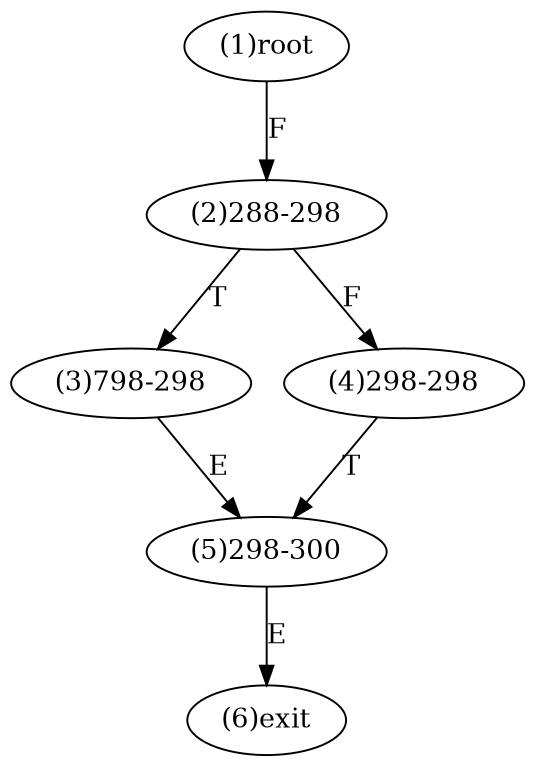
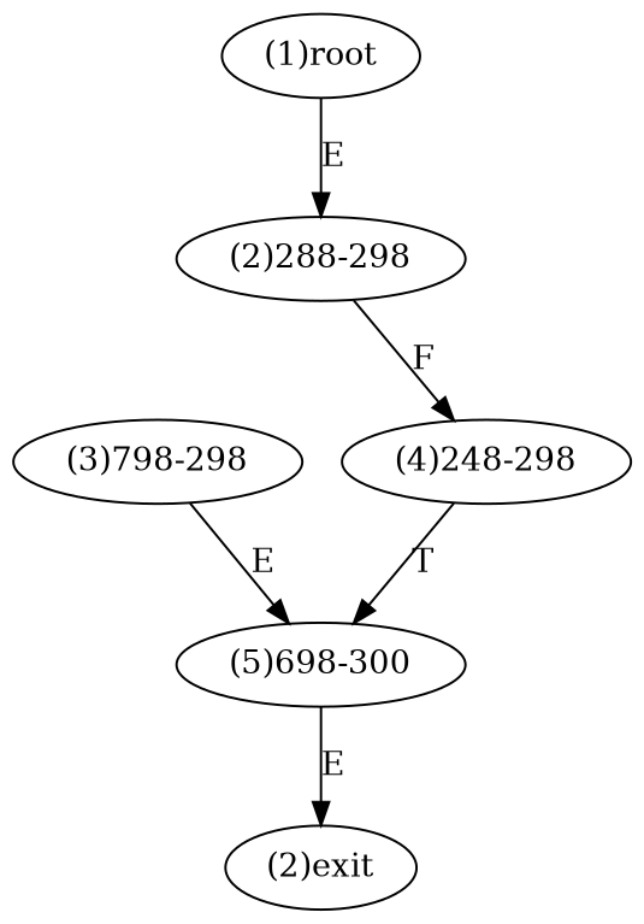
  digraph {
    n1 [label="(1)root"]
    n2 [label="(2)288-298"]
    n3 [label="(3)798-298"]
-   n4 [label="(4)298-298"]
-   n5 [label="(5)298-300"]
-   n6 [label="(6)exit"]
-   n1 -> n2 [label=F]
-   n2 -> n3 [label=T]
+   n4 [label="(4)248-298"]
+   n5 [label="(5)698-300"]
+   n6 [label="(2)exit"]
+   n1 -> n2 [label=E]
    n2 -> n4 [label=F]
    n3 -> n5 [label=E]
    n4 -> n5 [label=T]
    n5 -> n6 [label=E]
  }
